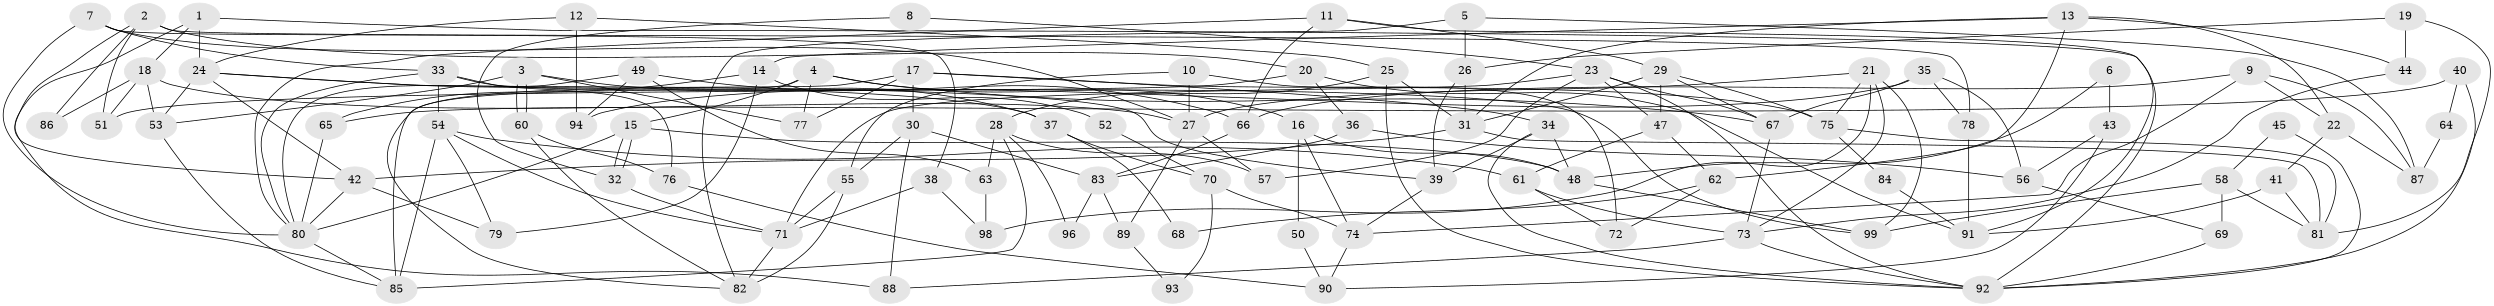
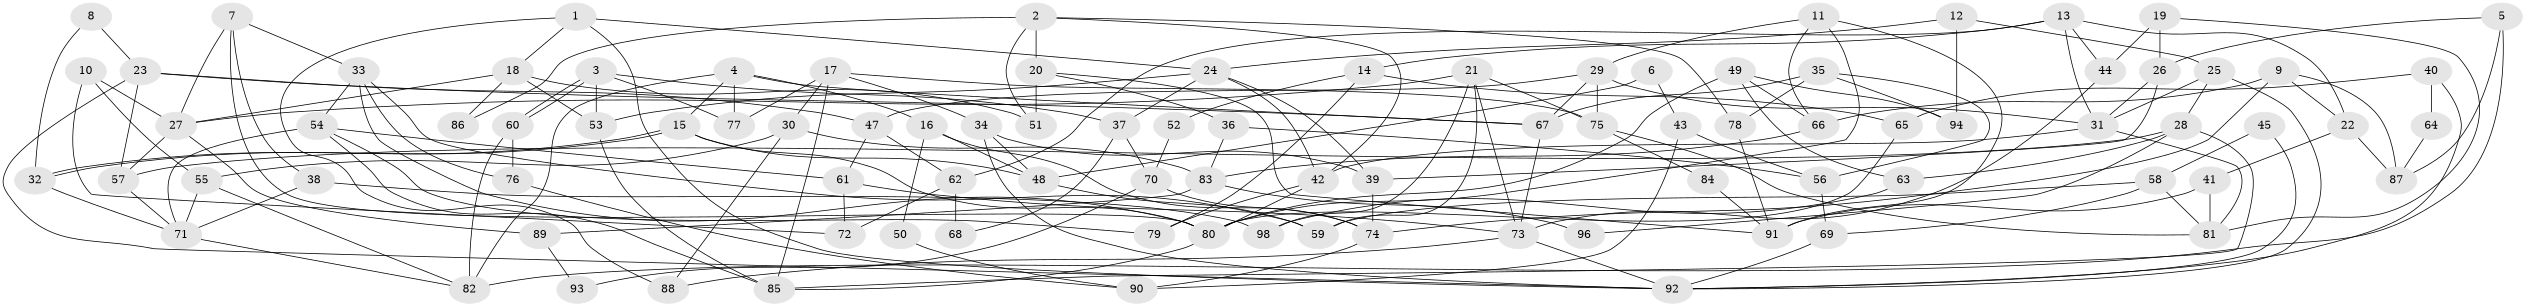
  graph {
    node [color=gray90 style=filled]
    1
    18
    24
    88
    92
    51
    86
    53
    27
    42
    37
    39
    2
    20
    78
    91
    36
    80
    79
    3
    60
    77
    68
    70
    85
    82
    76
    4
    15
    16
    67
    48
    32
    74
    50
    73
    5
    26
    87
    31
    6
    43
    56
    90
-   59 [label=99]
+   59
    7
    33
    38
    57
    89
    54
    n52 [label=98]
    71
    8
    23
    47
    9
    22
    66
    41
    83
    10
    55
    72
    11
    29
    75
    12
    25
    94
    28
    13
    14
    44
    62
    52
    65
    81
    17
    30
    34
    84
    19
    21
    61
    63
    96
    93
    35
    69
    40
    64
    45
    58
    49
    1 -- 18
    1 -- 24
    1 -- 88
    1 -- 92
    18 -- 51
    18 -- 86
    18 -- 53
    18 -- 27
    24 -- 53
    24 -- 42
    24 -- 37
    24 -- 39
    53 -- 85
    27 -- 57
    27 -- 89
    42 -- 80
    42 -- 79
    37 -- 68
    37 -- 70
    39 -- 74
    2 -- 51
    2 -- 86
    2 -- 42
    2 -- 20
    2 -- 78
    20 -- 51
    20 -- 91
    20 -- 36
    78 -- 91
    36 -- 56
    36 -- 83
    80 -- 85
    3 -- 53
    3 -- 37
    3 -- 60
    3 -- 60
    3 -- 77
    60 -- 82
    60 -- 76
    70 -- 74
    70 -- 93
    76 -- 90
    4 -- 77
    4 -- 82
    4 -- 15
    4 -- 16
    4 -- 67
    15 -- 80
    15 -- 48
    15 -- 32
    15 -- 32
    16 -- 48
    16 -- 74
    16 -- 50
    67 -- 73
    48 -- 59
    32 -- 71
    74 -- 90
    50 -- 90
    73 -- 88
    73 -- 92
    5 -- 82
    5 -- 26
    5 -- 87
    26 -- 39
    26 -- 31
    31 -- 42
    31 -- 81
    6 -- 48
    6 -- 43
    43 -- 56
    43 -- 90
    56 -- 69
    7 -- 27
    7 -- 80
    7 -- 33
    7 -- 38
    33 -- 80
    33 -- 76
    33 -- 59
    33 -- 54
    38 -- n52
    38 -- 71
-   23 -- 71
+   57 -- 71
    89 -- 93
    54 -- 79
    54 -- 85
    54 -- 71
    54 -- 61
    71 -- 82
    8 -- 32
    8 -- 23
    23 -- 92
    23 -- 67
    23 -- 57
    23 -- 47
    47 -- 62
    47 -- 61
    9 -- 74
    9 -- 87
    9 -- 22
    9 -- 66
    22 -- 87
    22 -- 41
    66 -- 83
    41 -- 91
    41 -- 81
    83 -- 89
    83 -- 96
    10 -- 27
    10 -- 55
    10 -- 72
    55 -- 82
    55 -- 71
    11 -- 91
    11 -- 80
    11 -- 66
    11 -- 29
    29 -- 67
    29 -- 31
    29 -- 47
    29 -- 75
    75 -- 81
    75 -- 84
    12 -- 24
    12 -- 25
    12 -- 94
    25 -- 92
    25 -- 31
    25 -- 28
    28 -- 85
    28 -- 57
    28 -- 63
    28 -- 96
    13 -- 31
    13 -- 22
    13 -- 14
    13 -- 44
    13 -- 62
    14 -- 79
    14 -- 52
    14 -- 65
    44 -- 73
    62 -- 68
    62 -- 72
    52 -- 70
    65 -- 80
    17 -- 77
    17 -- 85
    17 -- 75
    17 -- 30
    17 -- 34
    30 -- 88
    30 -- 83
    30 -- 55
    34 -- 92
    34 -- 39
    34 -- 48
    84 -- 91
    19 -- 26
    19 -- 44
    19 -- 81
    21 -- 27
    21 -- 73
    21 -- 59
    21 -- n52
    21 -- 75
    61 -- 73
    61 -- 72
    63 -- n52
    35 -- 78
    35 -- 67
    35 -- 56
    35 -- 94
    69 -- 92
    40 -- 92
    40 -- 65
    40 -- 64
    64 -- 87
    45 -- 92
    45 -- 58
    58 -- 59
    58 -- 81
    58 -- 69
    49 -- 80
    49 -- 66
    49 -- 94
    49 -- 63
  }
